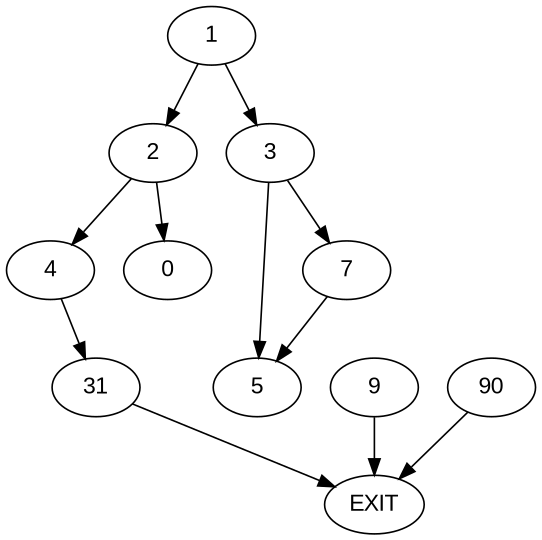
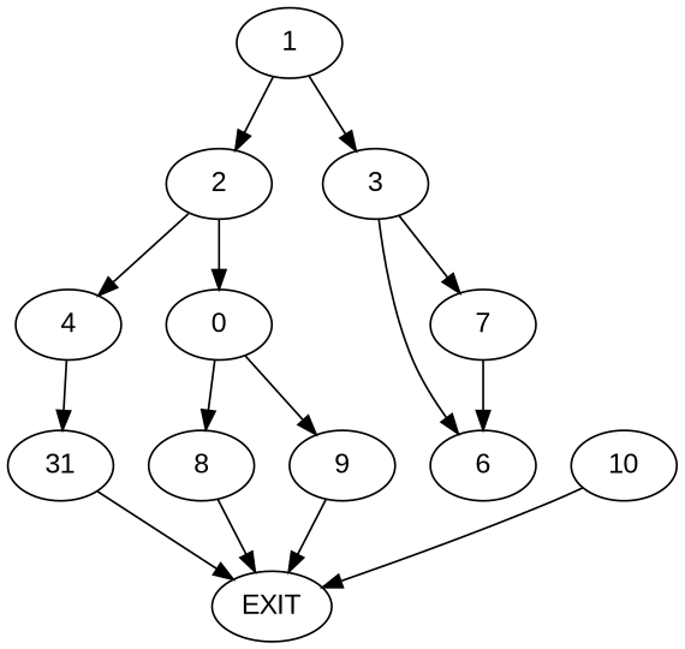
  digraph {
    fontname="Liberation Sans"
    node [fontname="Liberation Sans"]
    edge [fontname="Liberation Sans"]
    1
    2
    3
    n4 [label=EXIT]
    4
    n6 [label=0]
-   6 [label=5]
+   6
    7
    n9 [label=31]
+   8
    9
-   10 [label=90]
+   10
    1 -> 2
    1 -> 3
    2 -> 4
    2 -> n6
    3 -> 6
    3 -> 7
    4 -> n9
+   n6 -> 8
+   n6 -> 9
    7 -> 6
    n9 -> n4
+   8 -> n4
    9 -> n4
    10 -> n4
  }
